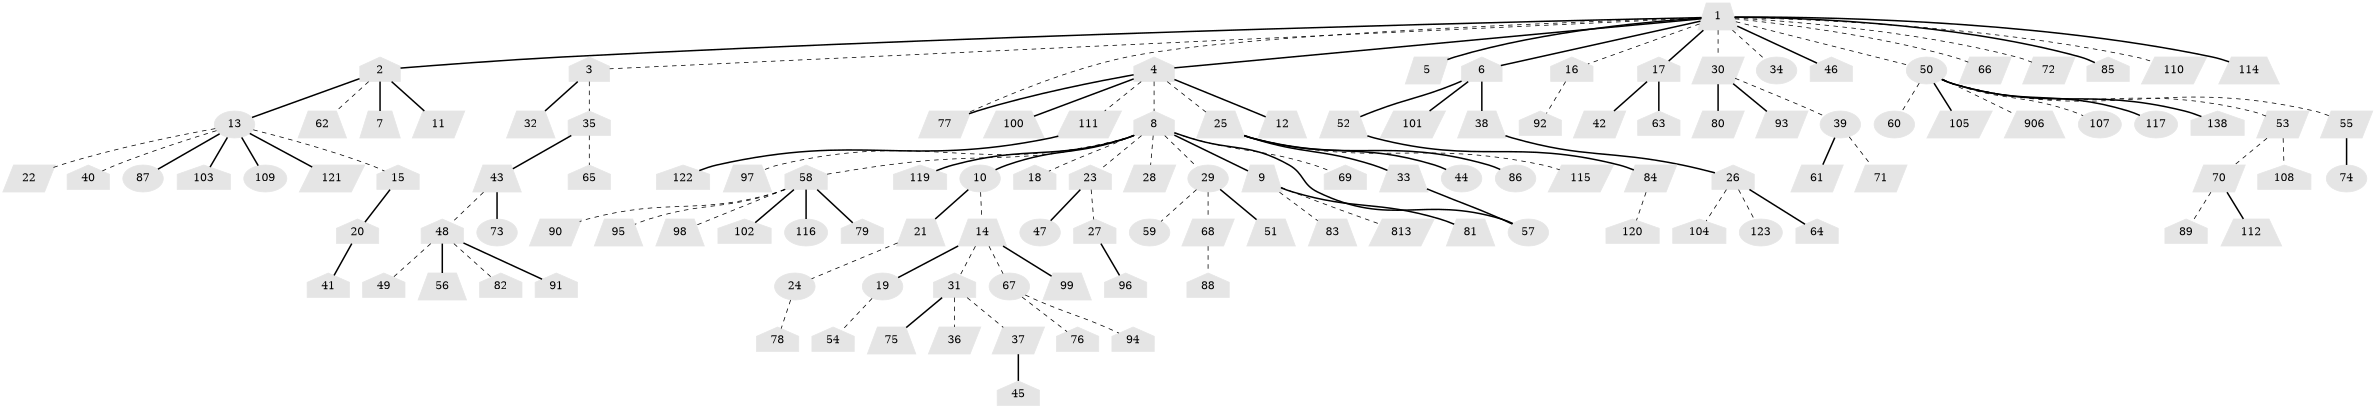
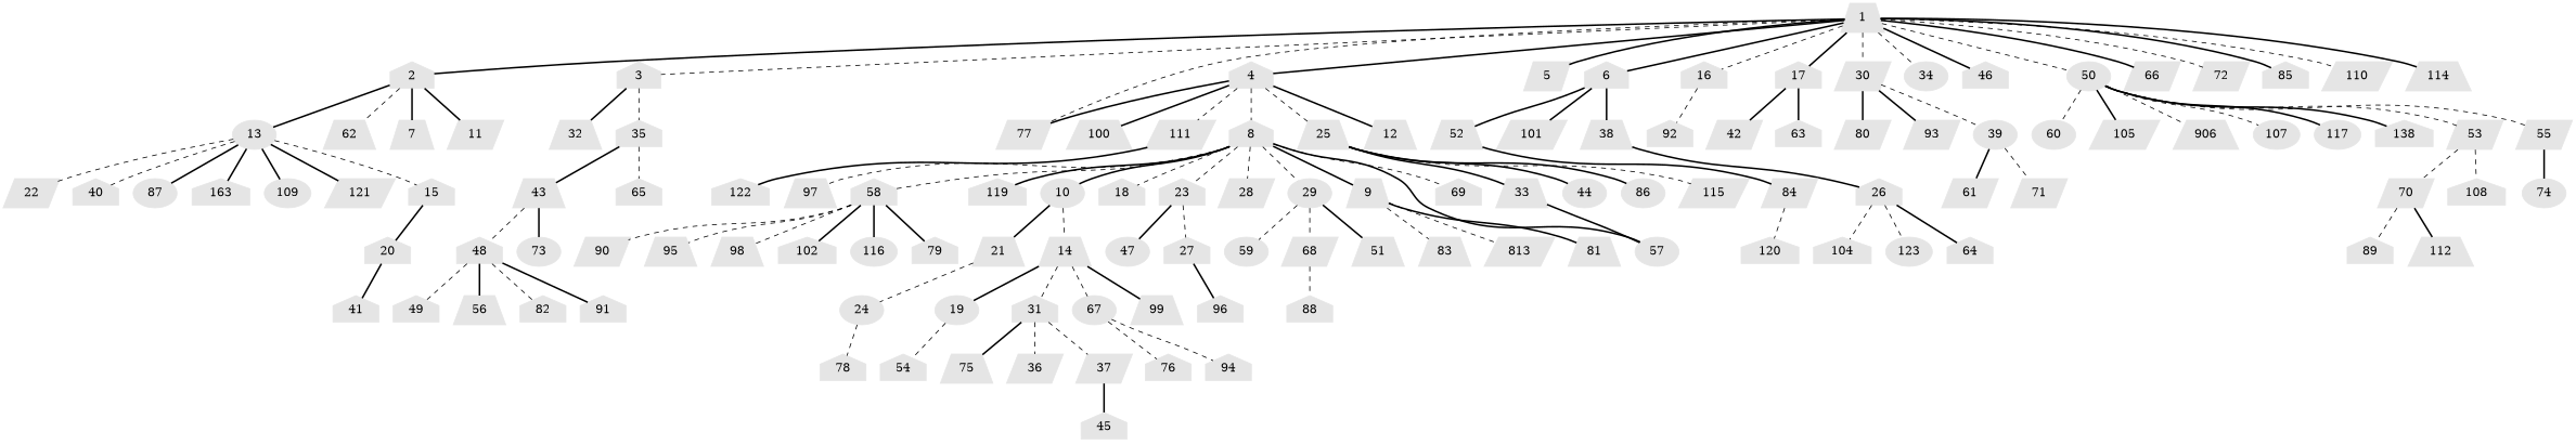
  graph {
    node [color=gray90 shape=house style=filled]
    edge [style=bold]
    1 [shape=trapezium]
    2
    3
    4
    5 [shape=parallelogram]
    6
    16
    17
    30 [shape=parallelogram]
    34 [shape=ellipse]
    46
    50 [shape=ellipse]
    66 [shape=parallelogram]
    72 [shape=parallelogram]
    77 [shape=parallelogram]
    85
    110 [shape=parallelogram]
    114 [shape=trapezium]
    7 [shape=trapezium]
    11 [shape=parallelogram]
    13 [shape=ellipse]
    62 [shape=trapezium]
    32 [shape=trapezium]
    35
    8
    12 [shape=trapezium]
    25 [shape=trapezium]
    100 [shape=trapezium]
    111 [shape=parallelogram]
    38 [shape=trapezium]
    52 [shape=trapezium]
    101 [shape=parallelogram]
    92
    42 [shape=parallelogram]
    63
    39 [shape=ellipse]
    80 [shape=parallelogram]
    93 [shape=parallelogram]
    53 [shape=parallelogram]
    55 [shape=parallelogram]
    60 [shape=ellipse]
    105 [shape=parallelogram]
    n43 [label=906 shape=trapezium]
    107 [shape=ellipse]
    117 [shape=ellipse]
    n46 [label=138]
    15
    22 [shape=parallelogram]
    40
    87 [shape=ellipse]
-   103
+   103 [label=163]
    109 [shape=ellipse]
    121 [shape=parallelogram]
    43 [shape=trapezium]
    65
    9 [shape=trapezium]
    10 [shape=ellipse]
    18
    23
    28 [shape=parallelogram]
    29 [shape=ellipse]
    57 [shape=ellipse]
    58
    69
    97 [shape=trapezium]
    119
    33 [shape=trapezium]
    44 [shape=ellipse]
    86 [shape=ellipse]
    115 [shape=parallelogram]
    122
    26
    64
    104
    123 [shape=ellipse]
    84 [shape=parallelogram]
    81 [shape=trapezium]
    83 [shape=trapezium]
    n79 [label=813 shape=parallelogram]
    14 [shape=trapezium]
    21 [shape=trapezium]
    27
    47 [shape=ellipse]
    51 [shape=trapezium]
    59 [shape=ellipse]
    68 [shape=parallelogram]
    79
    90 [shape=parallelogram]
    95 [shape=trapezium]
    98 [shape=trapezium]
    102
    116 [shape=ellipse]
    19 [shape=ellipse]
    31
    67 [shape=ellipse]
    99 [shape=trapezium]
    24 [shape=ellipse]
    20
    54
    36 [shape=parallelogram]
    37 [shape=parallelogram]
    75 [shape=trapezium]
    76
    94
    41
    78
    96
    88
    61 [shape=parallelogram]
    71 [shape=parallelogram]
    45
    48
    73 [shape=ellipse]
    49
    56 [shape=trapezium]
    82
    91
    70 [shape=parallelogram]
    108
    74 [shape=ellipse]
    120
    89
    112 [shape=trapezium]
    1 -- 2
    1 -- 3 [style=dashed]
    1 -- 4
    1 -- 5
    1 -- 6
    1 -- 16 [style=dashed]
    1 -- 17
    1 -- 30 [style=dashed]
    1 -- 34 [style=dashed]
    1 -- 46
    1 -- 50 [style=dashed]
-   1 -- 66 [style=dashed]
+   1 -- 66
    1 -- 72 [style=dashed]
    1 -- 77 [style=dashed]
    1 -- 85
    1 -- 110 [style=dashed]
    1 -- 114
    2 -- 7
    2 -- 11
    2 -- 13
    2 -- 62 [style=dashed]
    3 -- 32
    3 -- 35 [style=dashed]
    4 -- 77
    4 -- 8 [style=dashed]
    4 -- 12
    4 -- 25 [style=dashed]
    4 -- 100
    4 -- 111 [style=dashed]
    6 -- 38
    6 -- 52
    6 -- 101
    16 -- 92 [style=dashed]
    17 -- 42
    17 -- 63
    30 -- 39 [style=dashed]
    30 -- 80
    30 -- 93
    50 -- 53 [style=dashed]
    50 -- 55 [style=dashed]
    50 -- 60 [style=dashed]
    50 -- 105
    50 -- n43 [style=dashed]
    50 -- 107 [style=dashed]
    50 -- 117
    50 -- n46
    13 -- 15 [style=dashed]
    13 -- 22 [style=dashed]
    13 -- 40 [style=dashed]
    13 -- 87
    13 -- 103
    13 -- 109
    13 -- 121
    35 -- 43
    35 -- 65 [style=dashed]
    8 -- 9
    8 -- 10
    8 -- 18 [style=dashed]
    8 -- 23 [style=dashed]
    8 -- 28 [style=dashed]
    8 -- 29 [style=dashed]
    8 -- 57
    8 -- 58 [style=dashed]
    8 -- 69 [style=dashed]
    8 -- 97 [style=dashed]
    8 -- 119
    25 -- 33
    25 -- 44
    25 -- 86
    25 -- 115 [style=dashed]
    111 -- 122
    38 -- 26
    52 -- 84
    39 -- 61
    39 -- 71 [style=dashed]
    53 -- 70 [style=dashed]
    53 -- 108 [style=dashed]
    55 -- 74
    15 -- 20
    43 -- 48 [style=dashed]
    43 -- 73
    9 -- 81
    9 -- 83 [style=dashed]
    9 -- n79 [style=dashed]
    10 -- 14 [style=dashed]
    10 -- 21
    23 -- 27 [style=dashed]
    23 -- 47
    29 -- 51
    29 -- 59 [style=dashed]
    29 -- 68 [style=dashed]
    58 -- 79
    58 -- 90 [style=dashed]
    58 -- 95 [style=dashed]
    58 -- 98 [style=dashed]
    58 -- 102
    58 -- 116
    33 -- 57
    26 -- 64
    26 -- 104 [style=dashed]
    26 -- 123 [style=dashed]
    84 -- 120 [style=dashed]
    14 -- 19
    14 -- 31 [style=dashed]
    14 -- 67 [style=dashed]
    14 -- 99
    21 -- 24 [style=dashed]
    27 -- 96
    68 -- 88 [style=dashed]
    19 -- 54 [style=dashed]
    31 -- 36 [style=dashed]
    31 -- 37 [style=dashed]
    31 -- 75
    67 -- 76 [style=dashed]
    67 -- 94 [style=dashed]
    24 -- 78 [style=dashed]
    20 -- 41
    37 -- 45
    48 -- 49 [style=dashed]
    48 -- 56
    48 -- 82 [style=dashed]
    48 -- 91
    70 -- 89 [style=dashed]
    70 -- 112
  }
